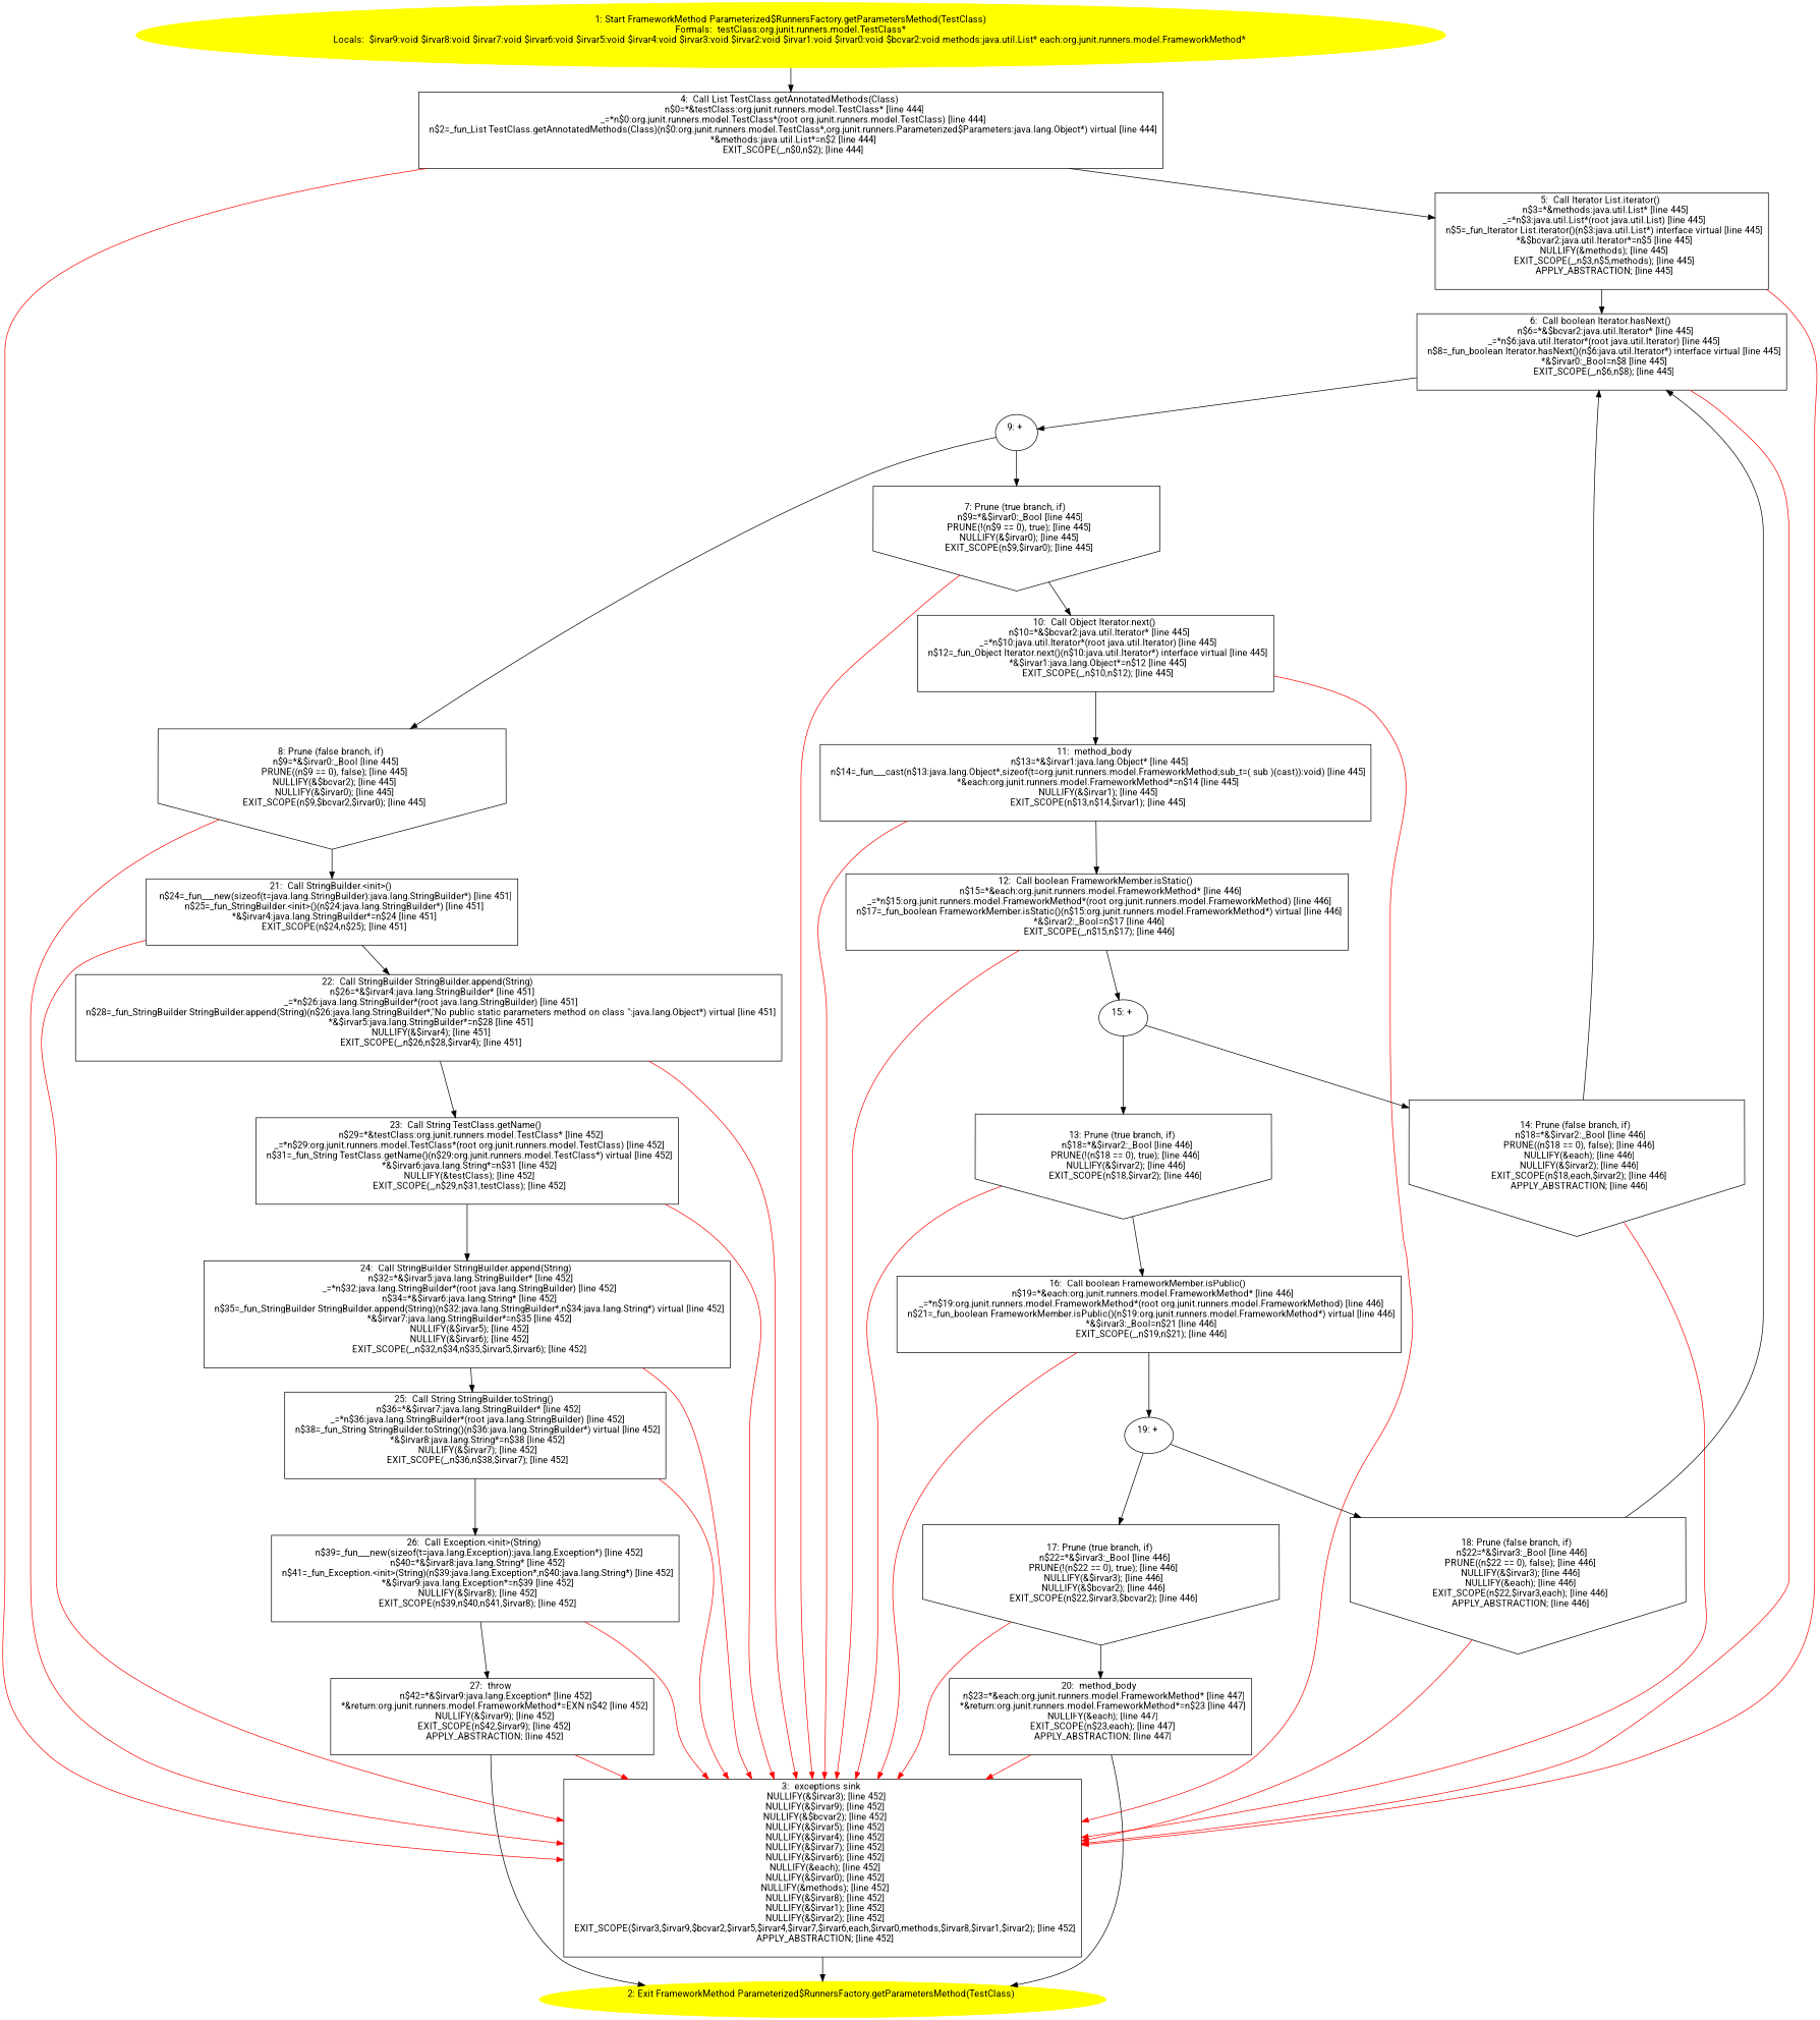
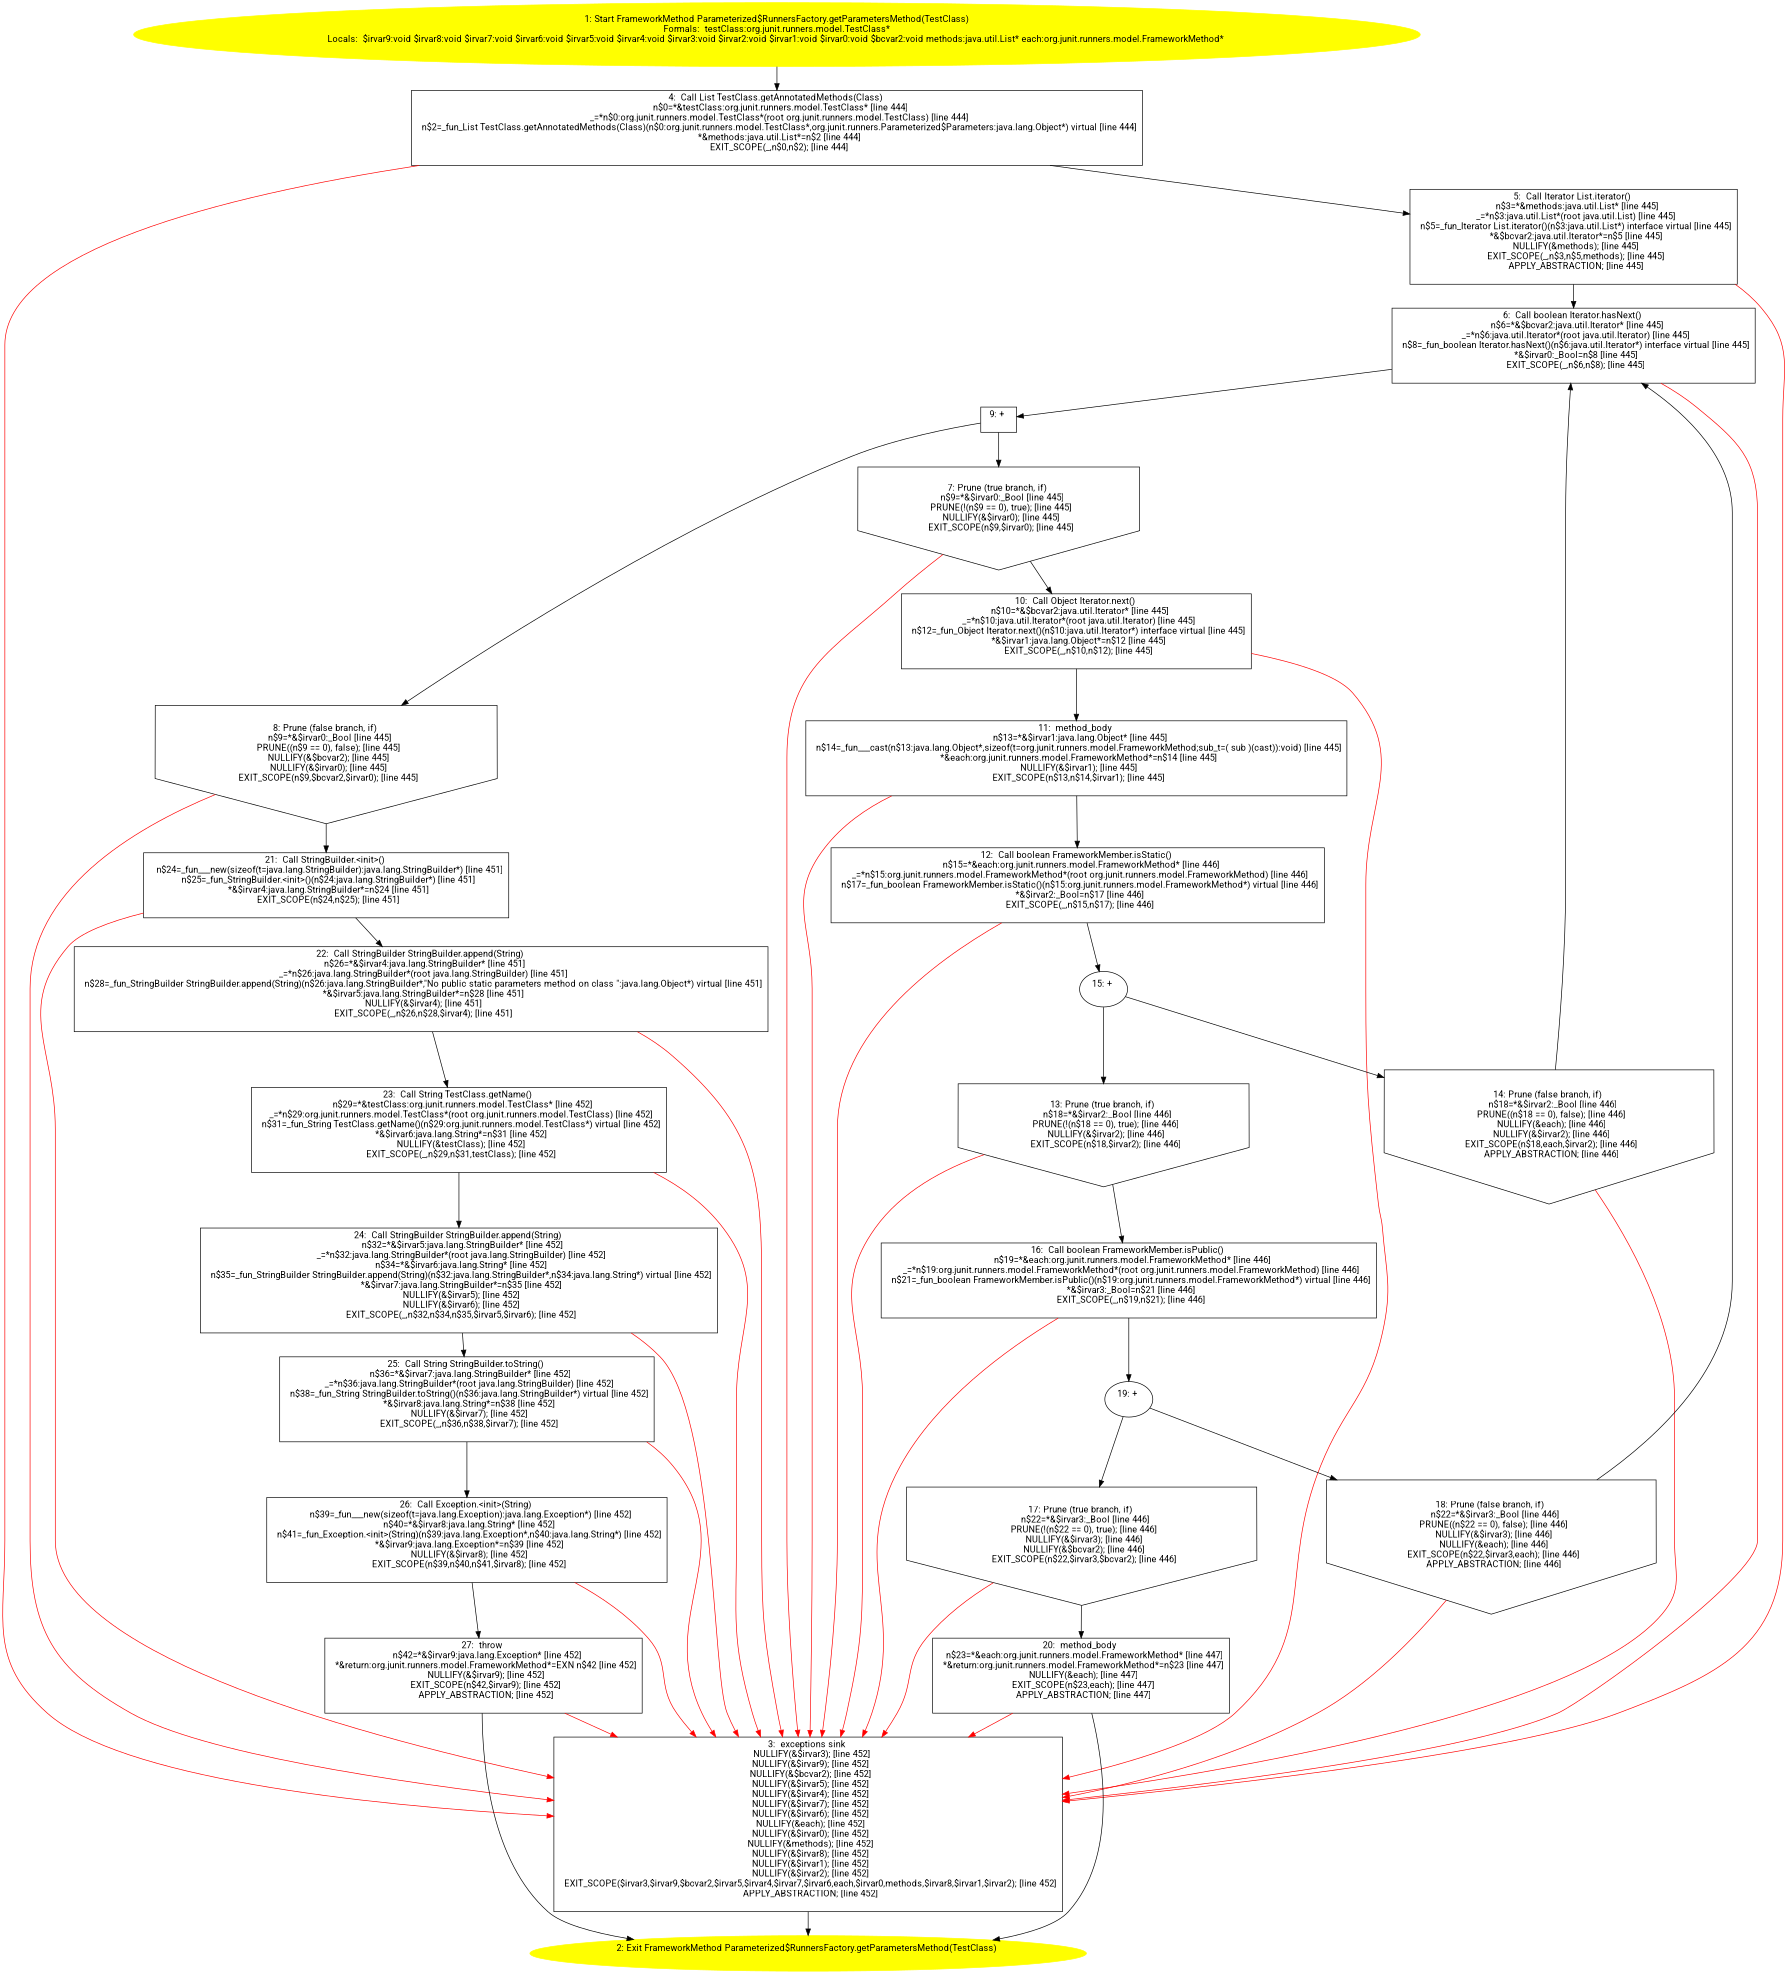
  digraph {
    fontname=Roboto
    node [fontname=Roboto shape=box]
    edge [fontname=Roboto]
    n1 [color=yellow label="1: Start FrameworkMethod Parameterized$RunnersFactory.getParametersMethod(TestClass)\nFormals:  testClass:org.junit.runners.model.TestClass*\nLocals:  $irvar9:void $irvar8:void $irvar7:void $irvar6:void $irvar5:void $irvar4:void $irvar3:void $irvar2:void $irvar1:void $irvar0:void $bcvar2:void methods:java.util.List* each:org.junit.runners.model.FrameworkMethod* \n  " style=filled shape=""]
    n2 [label="4:  Call List TestClass.getAnnotatedMethods(Class) \n   n$0=*&testClass:org.junit.runners.model.TestClass* [line 444]\n  _=*n$0:org.junit.runners.model.TestClass*(root org.junit.runners.model.TestClass) [line 444]\n  n$2=_fun_List TestClass.getAnnotatedMethods(Class)(n$0:org.junit.runners.model.TestClass*,org.junit.runners.Parameterized$Parameters:java.lang.Object*) virtual [line 444]\n  *&methods:java.util.List*=n$2 [line 444]\n  EXIT_SCOPE(_,n$0,n$2); [line 444]\n "]
    n3 [label="3:  exceptions sink \n   NULLIFY(&$irvar3); [line 452]\n  NULLIFY(&$irvar9); [line 452]\n  NULLIFY(&$bcvar2); [line 452]\n  NULLIFY(&$irvar5); [line 452]\n  NULLIFY(&$irvar4); [line 452]\n  NULLIFY(&$irvar7); [line 452]\n  NULLIFY(&$irvar6); [line 452]\n  NULLIFY(&each); [line 452]\n  NULLIFY(&$irvar0); [line 452]\n  NULLIFY(&methods); [line 452]\n  NULLIFY(&$irvar8); [line 452]\n  NULLIFY(&$irvar1); [line 452]\n  NULLIFY(&$irvar2); [line 452]\n  EXIT_SCOPE($irvar3,$irvar9,$bcvar2,$irvar5,$irvar4,$irvar7,$irvar6,each,$irvar0,methods,$irvar8,$irvar1,$irvar2); [line 452]\n  APPLY_ABSTRACTION; [line 452]\n "]
    n4 [label="5:  Call Iterator List.iterator() \n   n$3=*&methods:java.util.List* [line 445]\n  _=*n$3:java.util.List*(root java.util.List) [line 445]\n  n$5=_fun_Iterator List.iterator()(n$3:java.util.List*) interface virtual [line 445]\n  *&$bcvar2:java.util.Iterator*=n$5 [line 445]\n  NULLIFY(&methods); [line 445]\n  EXIT_SCOPE(_,n$3,n$5,methods); [line 445]\n  APPLY_ABSTRACTION; [line 445]\n "]
    n5 [color=yellow label="2: Exit FrameworkMethod Parameterized$RunnersFactory.getParametersMethod(TestClass) \n  " style=filled shape=""]
    n6 [label="6:  Call boolean Iterator.hasNext() \n   n$6=*&$bcvar2:java.util.Iterator* [line 445]\n  _=*n$6:java.util.Iterator*(root java.util.Iterator) [line 445]\n  n$8=_fun_boolean Iterator.hasNext()(n$6:java.util.Iterator*) interface virtual [line 445]\n  *&$irvar0:_Bool=n$8 [line 445]\n  EXIT_SCOPE(_,n$6,n$8); [line 445]\n "]
-   n7 [label="9: + \n  " shape=""]
+   n7 [label="9: + \n  "]
    n8 [label="7: Prune (true branch, if) \n   n$9=*&$irvar0:_Bool [line 445]\n  PRUNE(!(n$9 == 0), true); [line 445]\n  NULLIFY(&$irvar0); [line 445]\n  EXIT_SCOPE(n$9,$irvar0); [line 445]\n " shape=invhouse]
    n9 [label="8: Prune (false branch, if) \n   n$9=*&$irvar0:_Bool [line 445]\n  PRUNE((n$9 == 0), false); [line 445]\n  NULLIFY(&$bcvar2); [line 445]\n  NULLIFY(&$irvar0); [line 445]\n  EXIT_SCOPE(n$9,$bcvar2,$irvar0); [line 445]\n " shape=invhouse]
    n10 [label="10:  Call Object Iterator.next() \n   n$10=*&$bcvar2:java.util.Iterator* [line 445]\n  _=*n$10:java.util.Iterator*(root java.util.Iterator) [line 445]\n  n$12=_fun_Object Iterator.next()(n$10:java.util.Iterator*) interface virtual [line 445]\n  *&$irvar1:java.lang.Object*=n$12 [line 445]\n  EXIT_SCOPE(_,n$10,n$12); [line 445]\n "]
    n11 [label="11:  method_body \n   n$13=*&$irvar1:java.lang.Object* [line 445]\n  n$14=_fun___cast(n$13:java.lang.Object*,sizeof(t=org.junit.runners.model.FrameworkMethod;sub_t=( sub )(cast)):void) [line 445]\n  *&each:org.junit.runners.model.FrameworkMethod*=n$14 [line 445]\n  NULLIFY(&$irvar1); [line 445]\n  EXIT_SCOPE(n$13,n$14,$irvar1); [line 445]\n "]
    n12 [label="21:  Call StringBuilder.<init>() \n   n$24=_fun___new(sizeof(t=java.lang.StringBuilder):java.lang.StringBuilder*) [line 451]\n  n$25=_fun_StringBuilder.<init>()(n$24:java.lang.StringBuilder*) [line 451]\n  *&$irvar4:java.lang.StringBuilder*=n$24 [line 451]\n  EXIT_SCOPE(n$24,n$25); [line 451]\n "]
    n13 [label="22:  Call StringBuilder StringBuilder.append(String) \n   n$26=*&$irvar4:java.lang.StringBuilder* [line 451]\n  _=*n$26:java.lang.StringBuilder*(root java.lang.StringBuilder) [line 451]\n  n$28=_fun_StringBuilder StringBuilder.append(String)(n$26:java.lang.StringBuilder*,\"No public static parameters method on class \":java.lang.Object*) virtual [line 451]\n  *&$irvar5:java.lang.StringBuilder*=n$28 [line 451]\n  NULLIFY(&$irvar4); [line 451]\n  EXIT_SCOPE(_,n$26,n$28,$irvar4); [line 451]\n "]
    n14 [label="12:  Call boolean FrameworkMember.isStatic() \n   n$15=*&each:org.junit.runners.model.FrameworkMethod* [line 446]\n  _=*n$15:org.junit.runners.model.FrameworkMethod*(root org.junit.runners.model.FrameworkMethod) [line 446]\n  n$17=_fun_boolean FrameworkMember.isStatic()(n$15:org.junit.runners.model.FrameworkMethod*) virtual [line 446]\n  *&$irvar2:_Bool=n$17 [line 446]\n  EXIT_SCOPE(_,n$15,n$17); [line 446]\n "]
    n15 [label="15: + \n  " shape=""]
    n16 [label="13: Prune (true branch, if) \n   n$18=*&$irvar2:_Bool [line 446]\n  PRUNE(!(n$18 == 0), true); [line 446]\n  NULLIFY(&$irvar2); [line 446]\n  EXIT_SCOPE(n$18,$irvar2); [line 446]\n " shape=invhouse]
    n17 [label="14: Prune (false branch, if) \n   n$18=*&$irvar2:_Bool [line 446]\n  PRUNE((n$18 == 0), false); [line 446]\n  NULLIFY(&each); [line 446]\n  NULLIFY(&$irvar2); [line 446]\n  EXIT_SCOPE(n$18,each,$irvar2); [line 446]\n  APPLY_ABSTRACTION; [line 446]\n " shape=invhouse]
    n18 [label="16:  Call boolean FrameworkMember.isPublic() \n   n$19=*&each:org.junit.runners.model.FrameworkMethod* [line 446]\n  _=*n$19:org.junit.runners.model.FrameworkMethod*(root org.junit.runners.model.FrameworkMethod) [line 446]\n  n$21=_fun_boolean FrameworkMember.isPublic()(n$19:org.junit.runners.model.FrameworkMethod*) virtual [line 446]\n  *&$irvar3:_Bool=n$21 [line 446]\n  EXIT_SCOPE(_,n$19,n$21); [line 446]\n "]
    n19 [label="19: + \n  " shape=""]
    n20 [label="17: Prune (true branch, if) \n   n$22=*&$irvar3:_Bool [line 446]\n  PRUNE(!(n$22 == 0), true); [line 446]\n  NULLIFY(&$irvar3); [line 446]\n  NULLIFY(&$bcvar2); [line 446]\n  EXIT_SCOPE(n$22,$irvar3,$bcvar2); [line 446]\n " shape=invhouse]
    n21 [label="18: Prune (false branch, if) \n   n$22=*&$irvar3:_Bool [line 446]\n  PRUNE((n$22 == 0), false); [line 446]\n  NULLIFY(&$irvar3); [line 446]\n  NULLIFY(&each); [line 446]\n  EXIT_SCOPE(n$22,$irvar3,each); [line 446]\n  APPLY_ABSTRACTION; [line 446]\n " shape=invhouse]
    n22 [label="20:  method_body \n   n$23=*&each:org.junit.runners.model.FrameworkMethod* [line 447]\n  *&return:org.junit.runners.model.FrameworkMethod*=n$23 [line 447]\n  NULLIFY(&each); [line 447]\n  EXIT_SCOPE(n$23,each); [line 447]\n  APPLY_ABSTRACTION; [line 447]\n "]
    n23 [label="23:  Call String TestClass.getName() \n   n$29=*&testClass:org.junit.runners.model.TestClass* [line 452]\n  _=*n$29:org.junit.runners.model.TestClass*(root org.junit.runners.model.TestClass) [line 452]\n  n$31=_fun_String TestClass.getName()(n$29:org.junit.runners.model.TestClass*) virtual [line 452]\n  *&$irvar6:java.lang.String*=n$31 [line 452]\n  NULLIFY(&testClass); [line 452]\n  EXIT_SCOPE(_,n$29,n$31,testClass); [line 452]\n "]
    n24 [label="24:  Call StringBuilder StringBuilder.append(String) \n   n$32=*&$irvar5:java.lang.StringBuilder* [line 452]\n  _=*n$32:java.lang.StringBuilder*(root java.lang.StringBuilder) [line 452]\n  n$34=*&$irvar6:java.lang.String* [line 452]\n  n$35=_fun_StringBuilder StringBuilder.append(String)(n$32:java.lang.StringBuilder*,n$34:java.lang.String*) virtual [line 452]\n  *&$irvar7:java.lang.StringBuilder*=n$35 [line 452]\n  NULLIFY(&$irvar5); [line 452]\n  NULLIFY(&$irvar6); [line 452]\n  EXIT_SCOPE(_,n$32,n$34,n$35,$irvar5,$irvar6); [line 452]\n "]
    n25 [label="25:  Call String StringBuilder.toString() \n   n$36=*&$irvar7:java.lang.StringBuilder* [line 452]\n  _=*n$36:java.lang.StringBuilder*(root java.lang.StringBuilder) [line 452]\n  n$38=_fun_String StringBuilder.toString()(n$36:java.lang.StringBuilder*) virtual [line 452]\n  *&$irvar8:java.lang.String*=n$38 [line 452]\n  NULLIFY(&$irvar7); [line 452]\n  EXIT_SCOPE(_,n$36,n$38,$irvar7); [line 452]\n "]
    n26 [label="26:  Call Exception.<init>(String) \n   n$39=_fun___new(sizeof(t=java.lang.Exception):java.lang.Exception*) [line 452]\n  n$40=*&$irvar8:java.lang.String* [line 452]\n  n$41=_fun_Exception.<init>(String)(n$39:java.lang.Exception*,n$40:java.lang.String*) [line 452]\n  *&$irvar9:java.lang.Exception*=n$39 [line 452]\n  NULLIFY(&$irvar8); [line 452]\n  EXIT_SCOPE(n$39,n$40,n$41,$irvar8); [line 452]\n "]
    n27 [label="27:  throw \n   n$42=*&$irvar9:java.lang.Exception* [line 452]\n  *&return:org.junit.runners.model.FrameworkMethod*=EXN n$42 [line 452]\n  NULLIFY(&$irvar9); [line 452]\n  EXIT_SCOPE(n$42,$irvar9); [line 452]\n  APPLY_ABSTRACTION; [line 452]\n "]
    n1 -> n2
    n2 -> n3 [color=red]
    n2 -> n4
    n3 -> n5
    n4 -> n3 [color=red]
    n4 -> n6
    n6 -> n3 [color=red]
    n6 -> n7
    n7 -> n8
    n7 -> n9
    n8 -> n3 [color=red]
    n8 -> n10
    n9 -> n3 [color=red]
    n9 -> n12
    n10 -> n3 [color=red]
    n10 -> n11
    n11 -> n3 [color=red]
    n11 -> n14
    n12 -> n3 [color=red]
    n12 -> n13
    n13 -> n3 [color=red]
    n13 -> n23
    n14 -> n3 [color=red]
    n14 -> n15
    n15 -> n16
    n15 -> n17
    n16 -> n3 [color=red]
    n16 -> n18
    n17 -> n3 [color=red]
    n17 -> n6
    n18 -> n3 [color=red]
    n18 -> n19
    n19 -> n20
    n19 -> n21
    n20 -> n3 [color=red]
    n20 -> n22
    n21 -> n3 [color=red]
    n21 -> n6
    n22 -> n3 [color=red]
    n22 -> n5
    n23 -> n3 [color=red]
    n23 -> n24
    n24 -> n3 [color=red]
    n24 -> n25
    n25 -> n3 [color=red]
    n25 -> n26
    n26 -> n3 [color=red]
    n26 -> n27
    n27 -> n3 [color=red]
    n27 -> n5
  }
